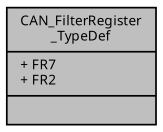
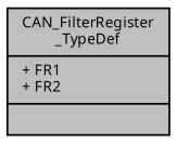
  digraph {
-   n1 [color=black fillcolor=grey75 fontcolor=black fontname=Sans fontsize=8 height=0.2 label="{CAN_FilterRegister\l_TypeDef\n|+ FR7\l+ FR2\l|}" shape=record style=filled width=0.4]
+   n1 [color=black fillcolor=grey75 fontcolor=black fontname=Sans fontsize=8 height=0.2 label="{CAN_FilterRegister\l_TypeDef\n|+ FR1\l+ FR2\l|}" shape=record style=filled width=0.4]
  }
